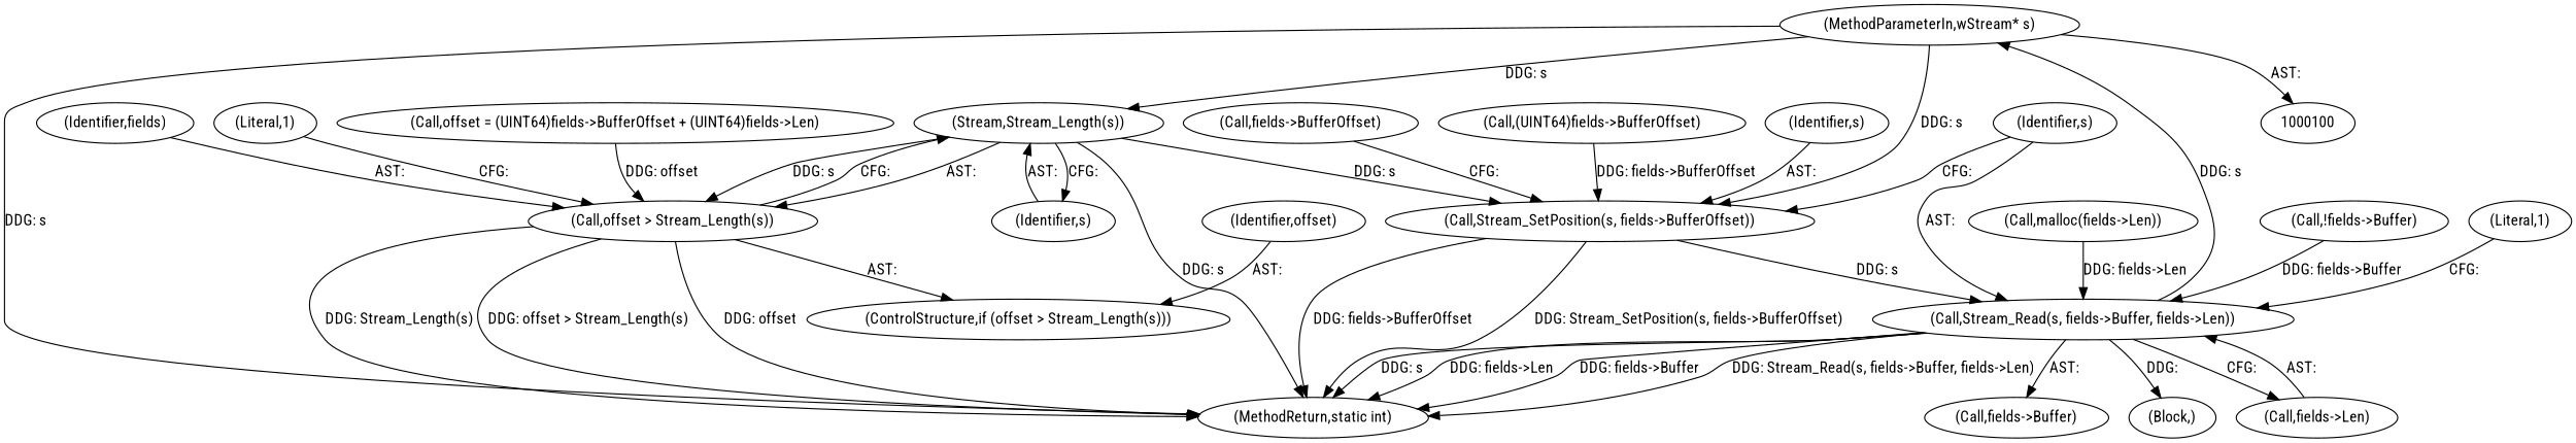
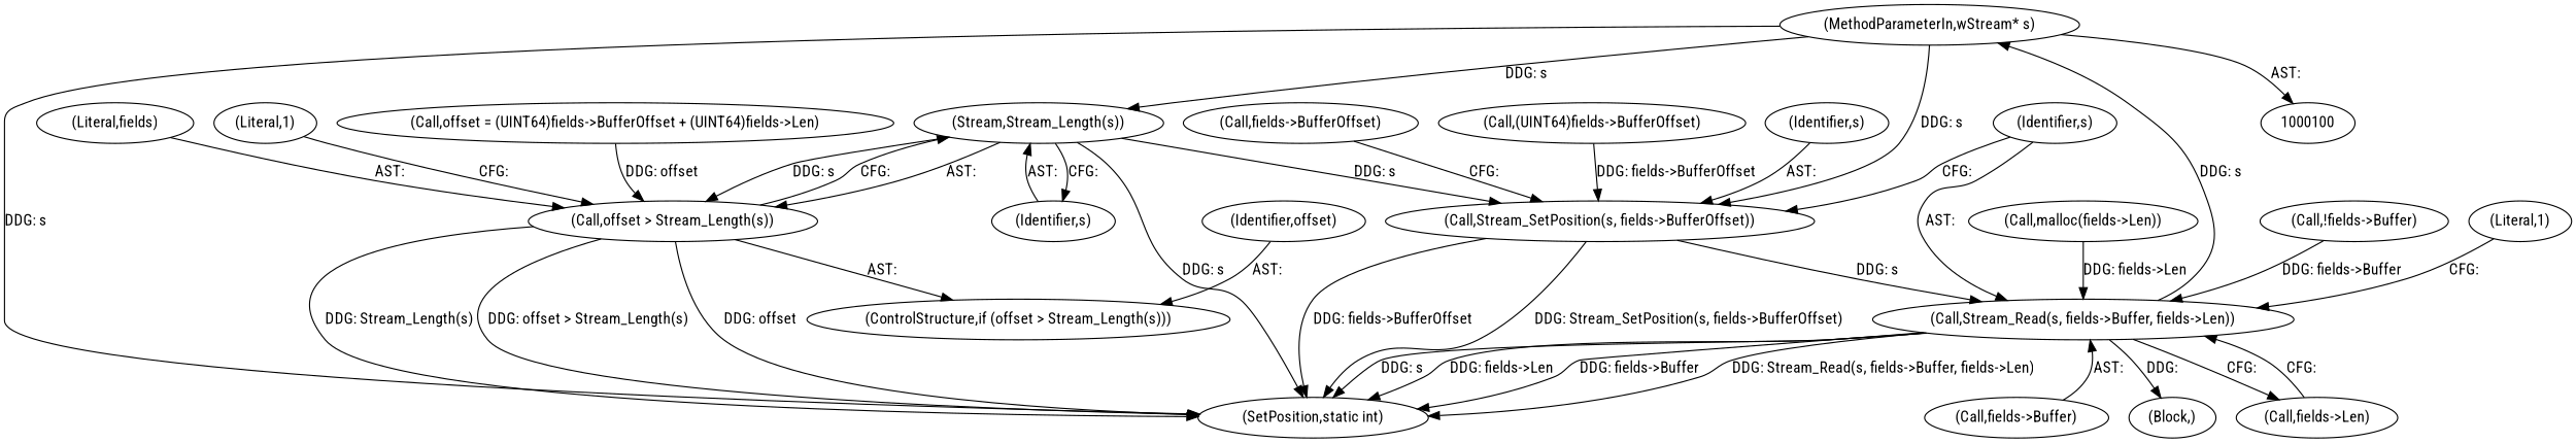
  digraph {
    fontname="Roboto Condensed"
    node [fontname="Roboto Condensed"]
    edge [fontname="Roboto Condensed"]
    n1 [label="(MethodParameterIn,wStream* s)"]
    n2 [label="(Stream,Stream_Length(s))"]
    n3 [label="(Call,Stream_SetPosition(s, fields->BufferOffset))"]
-   n4 [label="(MethodReturn,static int)"]
+   n4 [label="(SetPosition,static int)"]
    1000100
    n6 [label="(Call,offset > Stream_Length(s))"]
    n7 [label="(Identifier,s)"]
    n8 [label="(Call,Stream_Read(s, fields->Buffer, fields->Len))"]
    n9 [label="(Block,)"]
    n10 [label="(Call,fields->Len)"]
    n11 [label="(ControlStructure,if (offset > Stream_Length(s)))"]
    n12 [label="(Call,fields->BufferOffset)"]
    n13 [label="(Call,fields->Buffer)"]
    n14 [label="(Call,(UINT64)fields->BufferOffset)"]
    n15 [label="(Call,!fields->Buffer)"]
    n16 [label="(Literal,1)"]
-   n17 [label="(Identifier,fields)"]
+   n17 [label="(Literal,fields)"]
    n18 [label="(Identifier,s)"]
    n19 [label="(Identifier,s)"]
    n20 [label="(Call,malloc(fields->Len))"]
    n21 [label="(Identifier,offset)"]
    n22 [label="(Literal,1)"]
    n23 [label="(Call,offset = (UINT64)fields->BufferOffset + (UINT64)fields->Len)"]
    n1 -> n2 [label="DDG: s"]
    n1 -> n3 [label="DDG: s"]
    n1 -> n4 [label="DDG: s"]
    n1 -> 1000100 [label="AST: "]
    n2 -> n3 [label="DDG: s"]
    n2 -> n4 [label="DDG: s"]
    n2 -> n6 [label="AST: "]
    n2 -> n6 [label="DDG: s"]
    n2 -> n7 [label="CFG: "]
    n3 -> n4 [label="DDG: Stream_SetPosition(s, fields->BufferOffset)"]
    n3 -> n4 [label="DDG: fields->BufferOffset"]
    n3 -> n8 [label="DDG: s"]
    n6 -> n2 [label="CFG: "]
    n6 -> n4 [label="DDG: offset > Stream_Length(s)"]
    n6 -> n4 [label="DDG: offset"]
    n6 -> n4 [label="DDG: Stream_Length(s)"]
    n6 -> n11 [label="AST: "]
    n7 -> n2 [label="AST: "]
    n8 -> n1 [label="DDG: s"]
    n8 -> n4 [label="DDG: s"]
    n8 -> n4 [label="DDG: fields->Len"]
    n8 -> n4 [label="DDG: fields->Buffer"]
    n8 -> n4 [label="DDG: Stream_Read(s, fields->Buffer, fields->Len)"]
    n8 -> n9 [label="DDG: "]
    n8 -> n10 [label="CFG: "]
-   n10 -> n8 [label="AST: "]
+   n10 -> n8 [label="CFG: "]
    n12 -> n3 [label="CFG: "]
-   n8 -> n13 [label="AST: "]
+   n13 -> n8 [label="AST: "]
    n14 -> n3 [label="DDG: fields->BufferOffset"]
    n15 -> n8 [label="DDG: fields->Buffer"]
    n16 -> n8 [label="CFG: "]
    n17 -> n6 [label="AST: "]
    n18 -> n3 [label="AST: "]
    n19 -> n3 [label="CFG: "]
    n19 -> n8 [label="AST: "]
    n20 -> n8 [label="DDG: fields->Len"]
    n21 -> n11 [label="AST: "]
    n22 -> n6 [label="CFG: "]
    n23 -> n6 [label="DDG: offset"]
  }
